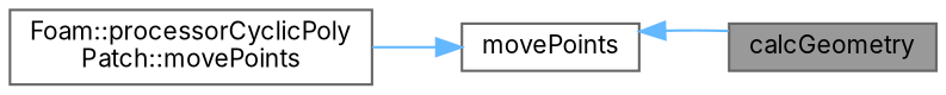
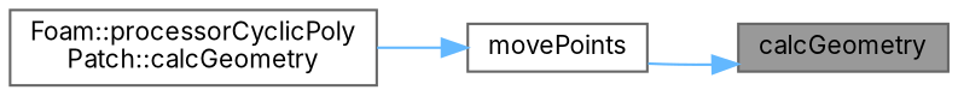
  digraph {
    fontname=Inter
    rankdir=RL
    node [color=grey40 fillcolor=white fontname=Inter fontsize=10 shape=box style=filled]
    edge [color=steelblue1 dir=back fontname=Inter fontsize=10 labelfontname=Helvetica labelfontsize=10 style=solid]
    n1 [color=gray40 fillcolor=grey60 fontcolor=black height=0.2 label=calcGeometry width=0.4]
    n2 [height=0.2 label=movePoints width=0.4]
-   n3 [height=0.2 label="Foam::processorCyclicPoly\lPatch::movePoints" width=0.4]
-   n2 -> n1
+   n3 [height=0.2 label="Foam::processorCyclicPoly\lPatch::calcGeometry" width=0.4]
+   n1 -> n2
    n2 -> n3
  }
